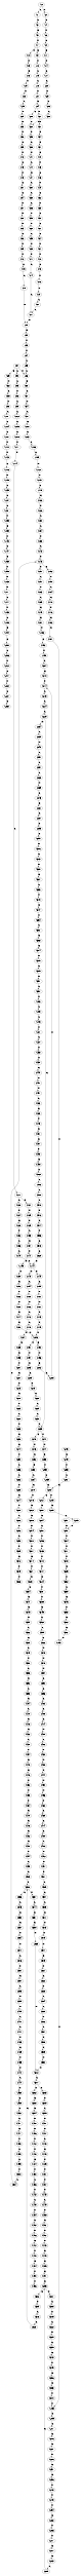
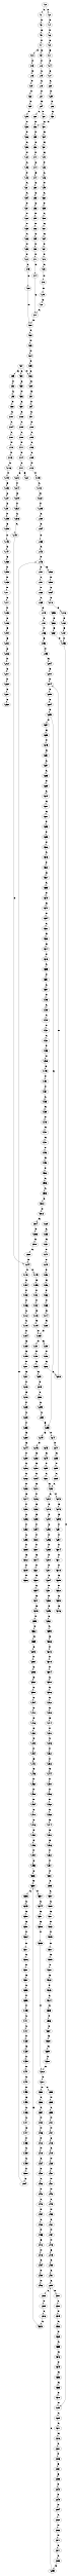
  strict digraph {
    S0
    S1
    S2
    S3
    S4
    S5
    S6
    S7
    S8
    S9
    S10
    S11
    S12
    S13
    S14
    S15
    S16
    S17
    S18
    S19
    S20
    S21
    S22
    S23
    S24
    S25
    S26
    S27
    S28
    S29
    S30
    S31
    S32
    S33
    S34
    S35
    S36
    S37
    S38
    S39
    S40
    S41
    S42
    S43
    S44
    S45
    S46
    S47
    S48
    S49
    S50
    S51
    S52
    S53
    S54
    S55
    S56
    S57
    S58
    S59
    S60
    S61
    S62
    S63
    S64
    S65
    S66
    S67
    S68
    S69
    S70
    S71
    S72
    S73
    S74
    S75
    S76
    S77
    S78
    S79
    S80
    S81
    S82
    S83
    S84
    S85
    S86
    S88
    S87
    S89
    S90
    S91
    S92
    S93
    S94
    S95
    S96
    S97
    S98
    S99
    S100
    S101
    S102
    S103
    S104
    S105
    S106
    S107
    S108
    S109
    S110
    S111
    S112
    S113
    S114
    S115
    S116
    S117
    S118
    S119
    S120
    S121
    S122
    S123
    S124
-   S125
    S126
    S127
    S128
    S129
    S130
    S131
    S132
    S133
    S134
    S135
    S136
    S137
    S138
    S139
    S140
    S141
    S142
    S143
    S144
    S145
    S146
    S147
    S148
    S149
    S150
    S151
    S152
    S153
    S154
    S155
    S156
    S157
    S158
    S159
    S160
    S161
    S162
    S163
    S164
    S165
    S166
    S167
    S168
    S169
    S170
    S171
    S172
    S173
    S174
    S175
    S176
    S177
    S178
    S179
    S180
    S181
    S182
    S183
    S184
    S185
    S186
    S187
    S188
    S189
    S190
    S191
    S192
    S193
    S194
    S195
    S196
    S197
    S198
    S199
    S200
    S201
    S202
    S203
    S204
    S205
    S206
    S207
    S208
    S209
    S210
    S211
    S212
    S213
    S214
    S215
    S216
    S217
    S218
    S219
    S220
    S221
    S222
    S223
    S224
    S225
    S226
    S227
    S228
    S229
    S230
    S231
    S232
    S233
    S234
    S235
    S236
    S238
    S239
    S240
    S241
    S242
    S244
    S245
    S246
    S247
    S248
    S243
    S249
    S250
    S251
    S252
    S253
    S254
    S255
    S256
    S257
    S258
    S259
    S260
    S261
    S262
    S263
    S264
    S265
    S266
    S267
    S268
    S269
    S270
    S271
    S272
    S273
    S274
    S275
    S276
    S277
    S278
    S279
    S280
    S281
    S282
    S283
    S284
    S285
    S286
    S287
    S288
    S289
    S290
    S291
    S292
    S293
    S294
    S295
    S296
    S297
    S298
    S299
    S300
    S301
    S302
    S303
    S304
    S305
    S306
    S307
    S308
    S309
    S310
    S311
    S312
    S313
    S314
    S315
    S316
    S317
    S318
    S319
    S320
    S321
    S322
    S323
    S324
    S325
    S326
    S327
    S328
    S329
    S330
    S331
    S332
    S333
    S334
    S335
    S336
    S337
    S338
    S339
    S340
    S341
    S342
    S343
    S344
    S345
    S346
    S347
    S348
    S349
    S350
    S351
    S352
    S353
    S354
    S355
    S356
    S357
    S358
    S359
    S360
    S361
    S362
    S363
    S364
    S365
    S366
    S367
    S368
    S369
    S370
    S371
    S372
    S373
    S374
    S375
    S376
    S377
    S378
    S379
    S380
    S381
    S382
    S383
    S384
    S385
    S386
    S387
    S388
    S389
    S390
    S391
    S392
    S393
    S394
    S395
    S396
    S397
    S398
    S399
    S400
    S401
    S402
    S403
    S404
    S405
    S406
    S407
    S408
    S409
    S410
    S411
    S412
    S413
    S414
    S415
    S416
    S417
    S418
    S419
    S420
    S421
    S422
    S423
    S424
    S425
    S426
    S427
    S428
    S429
    S430
    S431
    S432
    S433
    S434
    S435
    S436
    S437
    S438
    S439
    S440
    S441
    S442
    S443
    S444
    S445
    S446
    S447
    S448
    S449
    S450
    S451
    S452
    S453
    S454
    S455
    S456
    S457
    S458
    S459
    S460
    S461
    S462
    S463
    S464
    S465
    S466
    S467
    S468
    S469
    S470
    S471
    S472
    S473
    S474
    S475
    S476
    S477
    S478
    S479
    S480
    S481
    S482
    S483
    S484
    S485
    S486
    S487
    S488
    S489
    S490
    S491
    S492
    S493
    S494
    S495
    S496
    S497
    S498
    S499
    S500
    S501
    S502
    S503
    S504
    S505
    S506
    S507
    S508
    S509
    S510
    S511
    S512
    S513
    S514
    S515
    n516 [label=S586]
    S517
    S518
    S519
    S520
    S521
    S522
    S523
    S524
    S525
    S526
    S527
    S528
    S529
    S530
    S0 -> S1 [label=C]
    S0 -> S2 [label=T]
    S1 -> S3 [label=C]
    S2 -> S4 [label=C]
    S3 -> S5 [label=G]
    S4 -> S6 [label=A]
    S5 -> S7 [label=A]
    S6 -> S8 [label=C]
    S7 -> S9 [label=G]
    S7 -> S10 [label=A]
    S8 -> S11 [label=G]
    S9 -> S12 [label=T]
    S10 -> S13 [label=T]
    S11 -> S14 [label=T]
    S12 -> S15 [label=C]
    S13 -> S16 [label=G]
    S14 -> S17 [label=C]
    S15 -> S18 [label=C]
    S16 -> S19 [label=T]
    S17 -> S20 [label=C]
    S18 -> S21 [label=A]
    S19 -> S22 [label=A]
    S20 -> S23 [label=A]
    S21 -> S24 [label=G]
    S22 -> S25 [label=G]
    S23 -> S26 [label=G]
    S24 -> S27 [label=T]
    S24 -> S28 [label=C]
    S25 -> S29 [label=T]
    S26 -> S30 [label=C]
    S27 -> S31 [label=A]
    S28 -> S32 [label=T]
    S29 -> S33 [label=T]
    S30 -> S32 [label=T]
    S31 -> S34 [label=G]
    S32 -> S35 [label=T]
    S33 -> S36 [label=T]
    S34 -> S37 [label=G]
    S35 -> S38 [label=C]
    S36 -> S39 [label=C]
    S37 -> S40 [label=G]
    S38 -> S41 [label=A]
    S39 -> S42 [label=A]
    S40 -> S43 [label=T]
    S41 -> S44 [label=C]
    S42 -> S45 [label=C]
    S43 -> S46 [label=C]
    S44 -> S47 [label=G]
    S45 -> S48 [label=T]
    S46 -> S49 [label=A]
    S47 -> S50 [label=C]
    S48 -> S51 [label=C]
    S49 -> S52 [label=C]
    S50 -> S53 [label=C]
    S51 -> S54 [label=C]
    S52 -> S55 [label=T]
    S53 -> S56 [label=C]
    S54 -> S57 [label=T]
    S55 -> S58 [label=C]
    S56 -> S59 [label=T]
    S57 -> S60 [label=T]
    S58 -> S61 [label=G]
    S59 -> S62 [label=T]
    S60 -> S63 [label=T]
    S61 -> S64 [label=G]
    S62 -> S65 [label=C]
    S63 -> S66 [label=C]
    S64 -> S67 [label=T]
    S65 -> S68 [label=A]
    S66 -> S69 [label=A]
    S67 -> S70 [label=T]
    S68 -> S71 [label=T]
    S69 -> S72 [label=T]
    S70 -> S73 [label=C]
    S71 -> S74 [label=C]
    S72 -> S75 [label=C]
    S73 -> S76 [label=A]
    S74 -> S77 [label=C]
    S75 -> S78 [label=C]
    S76 -> S79 [label=T]
    S77 -> S80 [label=A]
    S78 -> S80 [label=A]
    S79 -> S81 [label=C]
    S80 -> S82 [label=G]
    S81 -> S77 [label=C]
    S82 -> S83 [label=A]
    S83 -> S84 [label=A]
    S84 -> S85 [label=C]
    S85 -> S86 [label=C]
    S86 -> S88 [label=G]
    S88 -> S91 [label=G]
    S87 -> S86 [label=A]
    S87 -> S89 [label=G]
    S87 -> S90 [label=C]
    S89 -> S92 [label=A]
    S90 -> S93 [label=C]
    S91 -> S94 [label=A]
    S92 -> S95 [label=C]
    S93 -> S96 [label=A]
    S94 -> S97 [label=C]
    S95 -> S98 [label=T]
    S96 -> S99 [label=C]
    S97 -> S100 [label=G]
    S98 -> S101 [label=C]
    S99 -> S102 [label=C]
    S100 -> S103 [label=C]
    S101 -> S104 [label=C]
    S102 -> S105 [label=C]
    S103 -> S106 [label=C]
    S104 -> S107 [label=C]
    S105 -> S108 [label=C]
    S106 -> S109 [label=C]
    S107 -> S110 [label=A]
    S108 -> S111 [label=T]
    S109 -> S112 [label=A]
    S110 -> S113 [label=T]
    S111 -> S114 [label=T]
    S112 -> S115 [label=T]
    S113 -> S116 [label=C]
    S114 -> S117 [label=C]
    S115 -> S118 [label=C]
    S116 -> S119 [label=T]
    S117 -> S120 [label=C]
    S117 -> S121 [label=G]
    S118 -> S122 [label=G]
    S119 -> S123 [label=G]
    S120 -> S124 [label=T]
-   S121 -> S125 [label=A]
    S122 -> S126 [label=T]
    S123 -> S127 [label=C]
    S124 -> S128 [label=G]
-   S125 -> S129 [label=T]
    S126 -> S130 [label=C]
    S127 -> S131 [label=C]
    S128 -> S132 [label=T]
    S129 -> S133 [label=C]
    S130 -> S134 [label=C]
    S131 -> S135 [label=A]
    S132 -> S136 [label=C]
    S133 -> S137 [label=G]
    S134 -> S138 [label=T]
    S135 -> S139 [label=G]
    S136 -> S140 [label=C]
    S137 -> S141 [label=T]
    S138 -> S142 [label=C]
    S139 -> S143 [label=T]
    S140 -> S144 [label=T]
    S141 -> S145 [label=T]
    S142 -> S146 [label=T]
    S143 -> S147 [label=C]
    S144 -> S148 [label=A]
    S144 -> S149 [label=T]
    S145 -> S150 [label=T]
    S146 -> S151 [label=T]
    S146 -> S152 [label=G]
    S147 -> S153 [label=G]
    S148 -> S154 [label=C]
    S149 -> S155 [label=G]
    S150 -> S156 [label=G]
    S151 -> S157 [label=C]
    S152 -> S158 [label=T]
    S153 -> S159 [label=T]
    S154 -> S160 [label=T]
    S155 -> S161 [label=T]
    S156 -> S162 [label=T]
    S157 -> S163 [label=T]
    S158 -> S164 [label=C]
    S159 -> S165 [label=A]
    S160 -> S166 [label=A]
    S161 -> S167 [label=A]
    S162 -> S168 [label=A]
    S163 -> S169 [label=C]
    S164 -> S170 [label=G]
    S165 -> S171 [label=A]
    S166 -> S172 [label=C]
    S167 -> S173 [label=G]
    S168 -> S174 [label=G]
    S169 -> S175 [label=G]
    S170 -> S176 [label=T]
    S171 -> S177 [label=G]
    S172 -> S178 [label=C]
    S173 -> S179 [label=G]
    S174 -> S180 [label=G]
    S175 -> S181 [label=G]
    S176 -> S182 [label=G]
    S177 -> S183 [label=A]
    S178 -> S184 [label=A]
    S179 -> S185 [label=A]
    S180 -> S185 [label=A]
    S181 -> S186 [label=A]
    S182 -> S187 [label=G]
    S183 -> S188 [label=C]
    S184 -> S189 [label=G]
    S185 -> S190 [label=G]
    S185 -> S191 [label=A]
    S186 -> S192 [label=G]
    S187 -> S193 [label=T]
    S188 -> S194 [label=G]
    S189 -> S195 [label=G]
    S190 -> S196 [label=A]
    S191 -> S197 [label=A]
    S192 -> S198 [label=A]
    S193 -> S199 [label=A]
    S194 -> S200 [label=G]
    S195 -> S201 [label=A]
    S196 -> S202 [label=G]
    S197 -> S203 [label=G]
    S198 -> S204 [label=G]
    S199 -> S205 [label=C]
    S200 -> S206 [label=C]
    S201 -> S207 [label=G]
    S202 -> S208 [label=G]
    S203 -> S209 [label=G]
    S204 -> S210 [label=G]
    S205 -> S211 [label=C]
    S206 -> S212 [label=T]
    S207 -> S213 [label=A]
    S208 -> S214 [label=T]
    S209 -> S215 [label=T]
    S210 -> S214 [label=T]
    S211 -> S216 [label=G]
    S212 -> S217 [label=C]
    S213 -> S218 [label=G]
    S214 -> S219 [label=C]
    S215 -> S220 [label=C]
    S216 -> S221 [label=G]
    S217 -> S222 [label=T]
    S218 -> S223 [label=T]
    S219 -> S224 [label=C]
    S220 -> S225 [label=C]
    S221 -> S226 [label=T]
    S222 -> S227 [label=C]
    S223 -> S228 [label=C]
    S224 -> S229 [label=C]
    S225 -> S230 [label=C]
    S226 -> S231 [label=G]
    S227 -> S232 [label=G]
    S228 -> S233 [label=A]
    S229 -> S234 [label=A]
    S229 -> S235 [label=G]
    S230 -> S235 [label=G]
    S231 -> S236 [label=G]
    S233 -> S238 [label=G]
    S234 -> S239 [label=G]
    S235 -> S240 [label=G]
    S235 -> S241 [label=A]
    S236 -> S242 [label=T]
    S238 -> S244 [label=G]
    S239 -> S245 [label=A]
    S240 -> S246 [label=A]
    S241 -> S247 [label=A]
    S242 -> S248 [label=T]
    S244 -> S250 [label=A]
    S245 -> S251 [label=G]
    S246 -> S252 [label=G]
    S247 -> S253 [label=G]
    S248 -> S254 [label=A]
    S243 -> S249 [label=G]
    S249 -> S255 [label=T]
    S250 -> S256 [label=C]
    S251 -> S257 [label=C]
    S252 -> S258 [label=G]
    S253 -> S259 [label=T]
    S254 -> S260 [label=G]
    S255 -> S261 [label=C]
    S256 -> S262 [label=C]
    S257 -> S263 [label=C]
    S258 -> S264 [label=C]
    S259 -> S265 [label=C]
    S260 -> S266 [label=A]
    S261 -> S267 [label=G]
    S262 -> S268 [label=A]
    S263 -> S269 [label=A]
    S264 -> S270 [label=G]
    S265 -> S267 [label=G]
    S266 -> S271 [label=A]
    S267 -> S272 [label=C]
    S267 -> S273 [label=A]
    S268 -> S274 [label=G]
    S269 -> S275 [label=C]
    S270 -> S276 [label=T]
    S271 -> S277 [label=G]
    S272 -> S278 [label=G]
    S273 -> S279 [label=G]
    S274 -> S280 [label=T]
    S275 -> S281 [label=G]
    S276 -> S282 [label=G]
    S277 -> S283 [label=G]
    S278 -> S284 [label=G]
    S279 -> S285 [label=G]
    S280 -> S286 [label=C]
    S281 -> S287 [label=G]
    S282 -> S288 [label=G]
    S283 -> S289 [label=G]
    S284 -> S290 [label=C]
-   S285 -> S297 [label=T]
+   S285 -> S291 [label=T]
    S286 -> S292 [label=T]
    S287 -> S293 [label=T]
    S288 -> S294 [label=T]
    S289 -> S295 [label=G]
    S290 -> S296 [label=T]
    S291 -> S297 [label=A]
    S292 -> S298 [label=C]
    S293 -> S299 [label=T]
    S294 -> S300 [label=A]
    S295 -> S301 [label=T]
    S295 -> S302 [label=G]
    S296 -> S303 [label=A]
    S297 -> S304 [label=T]
    S298 -> S305 [label=T]
    S299 -> S306 [label=A]
    S300 -> S307 [label=T]
    S301 -> S308 [label=C]
    S302 -> S309 [label=T]
    S303 -> S310 [label=T]
    S304 -> S311 [label=A]
    S305 -> S312 [label=G]
    S306 -> S313 [label=C]
    S307 -> S314 [label=G]
    S308 -> S315 [label=T]
    S309 -> S316 [label=C]
    S310 -> S317 [label=A]
    S311 -> S318 [label=A]
    S312 -> S319 [label=T]
    S313 -> S320 [label=T]
    S314 -> S321 [label=A]
    S315 -> S322 [label=C]
    S316 -> S323 [label=C]
    S317 -> S324 [label=G]
    S318 -> S325 [label=G]
    S319 -> S326 [label=A]
    S320 -> S327 [label=G]
    S321 -> S328 [label=G]
    S322 -> S329 [label=T]
    S323 -> S330 [label=G]
    S324 -> S331 [label=T]
    S325 -> S332 [label=T]
    S327 -> S333 [label=C]
    S328 -> S334 [label=C]
    S329 -> S335 [label=C]
    S330 -> S336 [label=C]
    S330 -> S337 [label=T]
    S331 -> S338 [label=A]
    S332 -> S339 [label=C]
    S333 -> S340 [label=A]
    S334 -> S341 [label=G]
    S335 -> S342 [label=G]
    S336 -> S343 [label=C]
    S337 -> S344 [label=C]
    S338 -> S345 [label=G]
    S339 -> S346 [label=G]
    S340 -> S347 [label=G]
    S341 -> S348 [label=G]
    S342 -> S349 [label=T]
    S343 -> S350 [label=G]
    S344 -> S351 [label=G]
    S345 -> S352 [label=C]
-   S346 -> S353 [label=T]
    S347 -> S354 [label=A]
    S348 -> S355 [label=T]
    S349 -> S356 [label=G]
    S350 -> S357 [label=G]
    S351 -> S358 [label=G]
    S352 -> S359 [label=C]
    S353 -> S360 [label=G]
    S354 -> S361 [label=C]
    S355 -> S362 [label=C]
    S356 -> S363 [label=G]
    S357 -> S364 [label=A]
    S358 -> S365 [label=A]
    S359 -> S366 [label=G]
    S360 -> S367 [label=G]
    S361 -> S368 [label=G]
    S362 -> S369 [label=G]
    S363 -> S370 [label=T]
    S364 -> S371 [label=A]
    S365 -> S372 [label=A]
    S366 -> S373 [label=A]
    S367 -> S193 [label=T]
    S368 -> S374 [label=G]
    S369 -> S375 [label=C]
    S370 -> S199 [label=A]
    S371 -> S376 [label=C]
    S372 -> S377 [label=C]
    S373 -> S378 [label=A]
    S374 -> S379 [label=A]
    S375 -> S380 [label=A]
    S376 -> S381 [label=T]
    S377 -> S382 [label=A]
    S377 -> S383 [label=T]
    S378 -> S384 [label=A]
    S379 -> S385 [label=C]
    S380 -> S386 [label=C]
    S381 -> S387 [label=G]
    S382 -> S388 [label=G]
    S383 -> S389 [label=A]
    S384 -> S390 [label=C]
    S385 -> S391 [label=A]
    S386 -> S392 [label=G]
    S387 -> S393 [label=C]
    S388 -> S394 [label=G]
    S389 -> S395 [label=C]
    S390 -> S396 [label=C]
    S391 -> S397 [label=C]
    S392 -> S398 [label=C]
    S393 -> S399 [label=A]
    S394 -> S400 [label=A]
    S395 -> S401 [label=A]
    S396 -> S402 [label=C]
    S397 -> S403 [label=A]
    S398 -> S404 [label=G]
    S399 -> S405 [label=A]
    S400 -> S406 [label=A]
    S401 -> S407 [label=A]
    S402 -> S408 [label=C]
    S403 -> S409 [label=C]
    S404 -> S410 [label=C]
    S405 -> S411 [label=C]
    S406 -> S412 [label=T]
    S407 -> S413 [label=C]
    S408 -> S414 [label=G]
    S409 -> S415 [label=C]
    S410 -> S416 [label=G]
    S411 -> S417 [label=C]
    S412 -> S418 [label=A]
    S413 -> S419 [label=G]
    S414 -> S420 [label=A]
    S415 -> S421 [label=T]
    S416 -> S422 [label=G]
    S417 -> S423 [label=A]
    S418 -> S424 [label=G]
    S419 -> S425 [label=A]
    S420 -> S426 [label=C]
    S421 -> S427 [label=C]
    S422 -> S428 [label=C]
    S423 -> S429 [label=G]
    S424 -> S430 [label=T]
    S425 -> S431 [label=A]
    S426 -> S432 [label=T]
    S427 -> S433 [label=T]
    S428 -> S434 [label=T]
    S429 -> S435 [label=A]
    S430 -> S436 [label=C]
    S431 -> S437 [label=A]
    S432 -> S438 [label=A]
    S433 -> S439 [label=A]
    S434 -> S440 [label=G]
    S435 -> S441 [label=A]
    S436 -> S442 [label=T]
    S437 -> S443 [label=A]
    S438 -> S444 [label=G]
    S439 -> S445 [label=G]
    S440 -> S446 [label=G]
    S441 -> S447 [label=C]
    S442 -> S448 [label=C]
    S443 -> S449 [label=C]
    S444 -> S450 [label=A]
    S445 -> S451 [label=A]
    S446 -> S452 [label=A]
    S447 -> S453 [label=A]
    S448 -> S454 [label=T]
    S449 -> S455 [label=A]
    S450 -> S456 [label=A]
    S451 -> S457 [label=A]
    S452 -> S458 [label=A]
    S453 -> S459 [label=G]
    S454 -> S460 [label=C]
    S455 -> S461 [label=G]
    S456 -> S462 [label=T]
    S457 -> S463 [label=C]
    S458 -> S464 [label=T]
    S459 -> S465 [label=C]
    S460 -> S466 [label=T]
    S461 -> S467 [label=A]
    S462 -> S468 [label=C]
    S463 -> S469 [label=G]
    S464 -> S470 [label=G]
    S465 -> S471 [label=C]
    S466 -> S472 [label=G]
    S467 -> S473 [label=A]
    S468 -> S474 [label=G]
    S469 -> S475 [label=A]
    S470 -> S476 [label=G]
    S471 -> S477 [label=G]
    S472 -> S478 [label=A]
    S473 -> S479 [label=G]
    S474 -> S480 [label=G]
    S475 -> S481 [label=G]
    S476 -> S482 [label=G]
    S477 -> S483 [label=T]
    S478 -> S484 [label=G]
    S479 -> S485 [label=G]
    S480 -> S486 [label=G]
    S481 -> S487 [label=G]
    S482 -> S488 [label=G]
    S483 -> S489 [label=C]
    S484 -> S490 [label=T]
    S485 -> S491 [label=G]
    S486 -> S492 [label=T]
    S487 -> S493 [label=T]
    S488 -> S494 [label=T]
    S489 -> S495 [label=C]
    S490 -> S496 [label=A]
    S491 -> S295 [label=G]
    S492 -> S497 [label=A]
    S493 -> S498 [label=G]
    S494 -> S499 [label=C]
    S495 -> S500 [label=T]
    S497 -> S501 [label=T]
    S498 -> S502 [label=T]
    S499 -> S503 [label=C]
    S500 -> S504 [label=C]
    S501 -> S505 [label=C]
    S502 -> S506 [label=C]
    S503 -> S330 [label=G]
    S504 -> S146 [label=T]
    S505 -> S507 [label=C]
    S506 -> S508 [label=C]
    S507 -> S509 [label=C]
    S508 -> S510 [label=C]
    S509 -> S511 [label=G]
    S510 -> S512 [label=T]
    S511 -> S513 [label=A]
    S512 -> S514 [label=G]
    S513 -> S515 [label=A]
    S514 -> n516 [label=T]
    S515 -> S517 [label=A]
    n516 -> S518 [label=C]
    S517 -> S519 [label=G]
    S518 -> S520 [label=C]
    S519 -> S521 [label=T]
    S520 -> S144 [label=T]
    S521 -> S522 [label=G]
    S522 -> S523 [label=T]
    S523 -> S524 [label=C]
    S524 -> S525 [label=G]
    S525 -> S526 [label=T]
    S526 -> S527 [label=C]
    S527 -> S528 [label=G]
    S528 -> S529 [label=G]
    S529 -> S530 [label=A]
    S530 -> S372 [label=A]
  }
